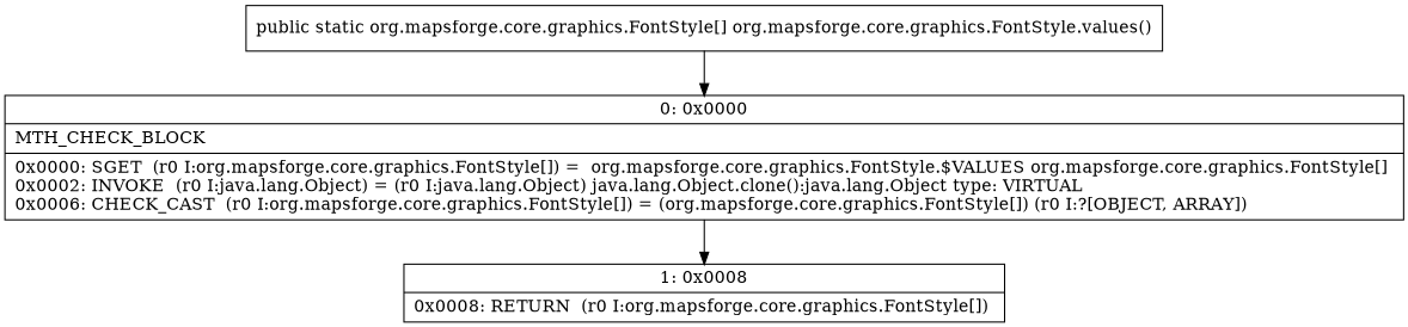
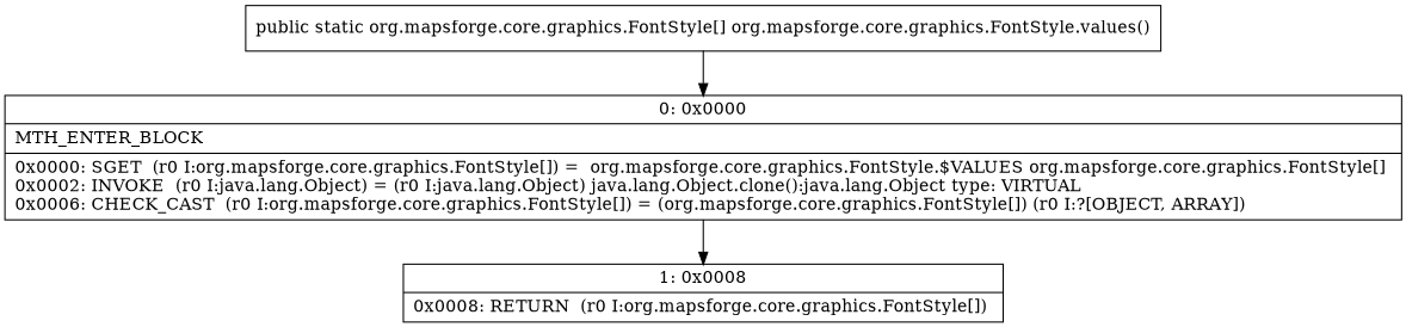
  digraph {
    node [shape=record]
-   n1 [label="{0\:\ 0x0000|MTH_CHECK_BLOCK\l|0x0000: SGET  (r0 I:org.mapsforge.core.graphics.FontStyle[]) =  org.mapsforge.core.graphics.FontStyle.$VALUES org.mapsforge.core.graphics.FontStyle[] \l0x0002: INVOKE  (r0 I:java.lang.Object) = (r0 I:java.lang.Object) java.lang.Object.clone():java.lang.Object type: VIRTUAL \l0x0006: CHECK_CAST  (r0 I:org.mapsforge.core.graphics.FontStyle[]) = (org.mapsforge.core.graphics.FontStyle[]) (r0 I:?[OBJECT, ARRAY]) \l}"]
+   n1 [label="{0\:\ 0x0000|MTH_ENTER_BLOCK\l|0x0000: SGET  (r0 I:org.mapsforge.core.graphics.FontStyle[]) =  org.mapsforge.core.graphics.FontStyle.$VALUES org.mapsforge.core.graphics.FontStyle[] \l0x0002: INVOKE  (r0 I:java.lang.Object) = (r0 I:java.lang.Object) java.lang.Object.clone():java.lang.Object type: VIRTUAL \l0x0006: CHECK_CAST  (r0 I:org.mapsforge.core.graphics.FontStyle[]) = (org.mapsforge.core.graphics.FontStyle[]) (r0 I:?[OBJECT, ARRAY]) \l}"]
    n2 [label="{1\:\ 0x0008|0x0008: RETURN  (r0 I:org.mapsforge.core.graphics.FontStyle[]) \l}"]
    n3 [label="{public static org.mapsforge.core.graphics.FontStyle[] org.mapsforge.core.graphics.FontStyle.values() }"]
    n1 -> n2
    n3 -> n1
  }
